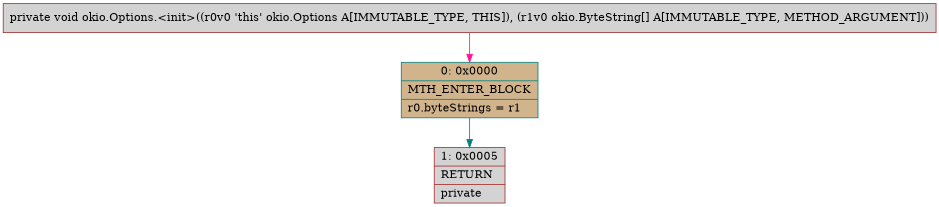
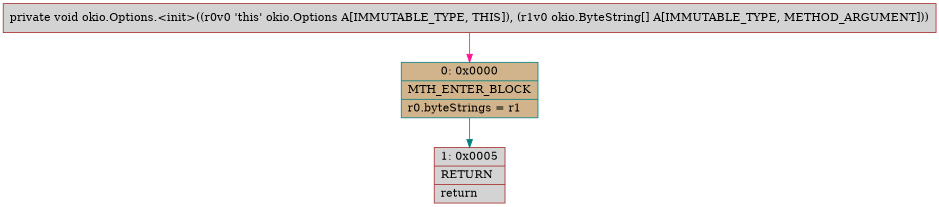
  digraph {
    node [shape=record style=filled fillcolor=lightgrey color=brown]
    n1 [label="{0\:\ 0x0000|MTH_ENTER_BLOCK\l|r0.byteStrings = r1\l}" fillcolor=tan color=teal]
-   n2 [label="{1\:\ 0x0005|RETURN\l|private\l}"]
+   n2 [label="{1\:\ 0x0005|RETURN\l|return\l}"]
    n3 [label="{private void okio.Options.\<init\>((r0v0 'this' okio.Options A[IMMUTABLE_TYPE, THIS]), (r1v0 okio.ByteString[] A[IMMUTABLE_TYPE, METHOD_ARGUMENT])) }"]
    n1 -> n2 [color=teal]
    n3 -> n1 [color=deeppink]
  }
